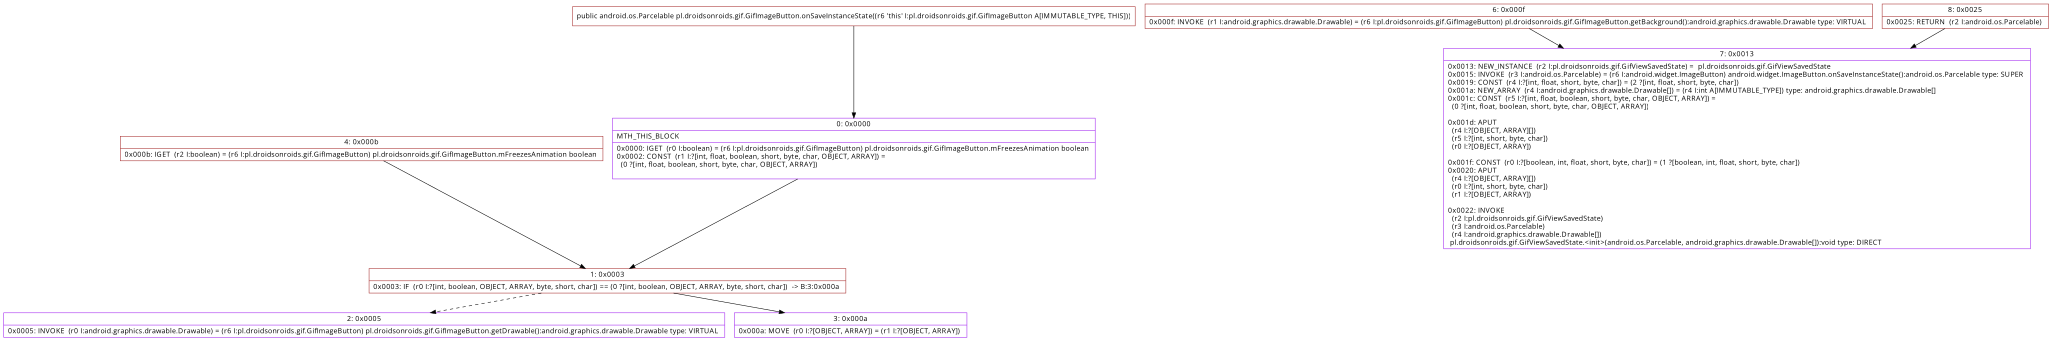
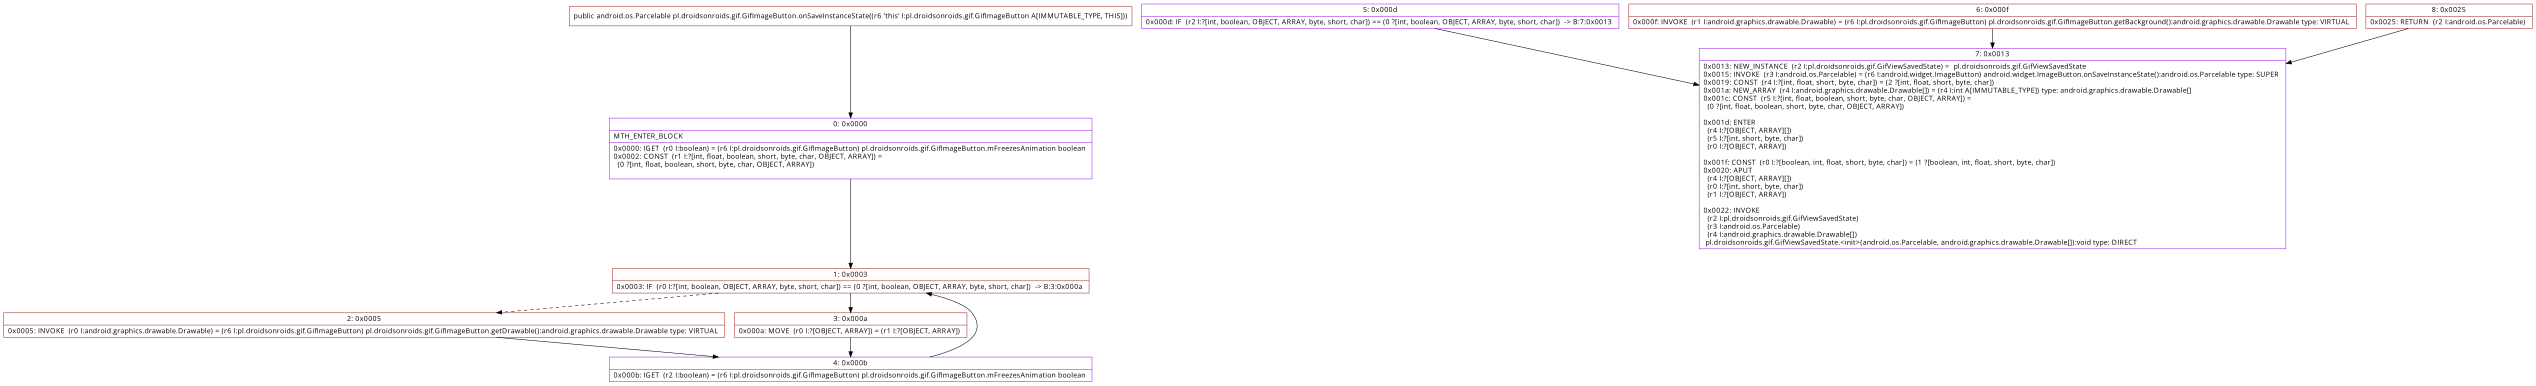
  digraph {
    fontname="Open Sans"
    node [color=brown fontname="Open Sans" shape=record]
    edge [fontname="Open Sans"]
-   n1 [color=purple label="{0\:\ 0x0000|MTH_THIS_BLOCK\l|0x0000: IGET  (r0 I:boolean) = (r6 I:pl.droidsonroids.gif.GifImageButton) pl.droidsonroids.gif.GifImageButton.mFreezesAnimation boolean \l0x0002: CONST  (r1 I:?[int, float, boolean, short, byte, char, OBJECT, ARRAY]) = \l  (0 ?[int, float, boolean, short, byte, char, OBJECT, ARRAY])\l \l}"]
+   n1 [color=purple label="{0\:\ 0x0000|MTH_ENTER_BLOCK\l|0x0000: IGET  (r0 I:boolean) = (r6 I:pl.droidsonroids.gif.GifImageButton) pl.droidsonroids.gif.GifImageButton.mFreezesAnimation boolean \l0x0002: CONST  (r1 I:?[int, float, boolean, short, byte, char, OBJECT, ARRAY]) = \l  (0 ?[int, float, boolean, short, byte, char, OBJECT, ARRAY])\l \l}"]
    n2 [label="{1\:\ 0x0003|0x0003: IF  (r0 I:?[int, boolean, OBJECT, ARRAY, byte, short, char]) == (0 ?[int, boolean, OBJECT, ARRAY, byte, short, char])  \-\> B:3:0x000a \l}"]
-   n3 [color=purple label="{2\:\ 0x0005|0x0005: INVOKE  (r0 I:android.graphics.drawable.Drawable) = (r6 I:pl.droidsonroids.gif.GifImageButton) pl.droidsonroids.gif.GifImageButton.getDrawable():android.graphics.drawable.Drawable type: VIRTUAL \l}"]
-   n4 [color=purple label="{3\:\ 0x000a|0x000a: MOVE  (r0 I:?[OBJECT, ARRAY]) = (r1 I:?[OBJECT, ARRAY]) \l}"]
-   n5 [label="{4\:\ 0x000b|0x000b: IGET  (r2 I:boolean) = (r6 I:pl.droidsonroids.gif.GifImageButton) pl.droidsonroids.gif.GifImageButton.mFreezesAnimation boolean \l}"]
-   n7 [color=purple label="{7\:\ 0x0013|0x0013: NEW_INSTANCE  (r2 I:pl.droidsonroids.gif.GifViewSavedState) =  pl.droidsonroids.gif.GifViewSavedState \l0x0015: INVOKE  (r3 I:android.os.Parcelable) = (r6 I:android.widget.ImageButton) android.widget.ImageButton.onSaveInstanceState():android.os.Parcelable type: SUPER \l0x0019: CONST  (r4 I:?[int, float, short, byte, char]) = (2 ?[int, float, short, byte, char]) \l0x001a: NEW_ARRAY  (r4 I:android.graphics.drawable.Drawable[]) = (r4 I:int A[IMMUTABLE_TYPE]) type: android.graphics.drawable.Drawable[] \l0x001c: CONST  (r5 I:?[int, float, boolean, short, byte, char, OBJECT, ARRAY]) = \l  (0 ?[int, float, boolean, short, byte, char, OBJECT, ARRAY])\l \l0x001d: APUT  \l  (r4 I:?[OBJECT, ARRAY][])\l  (r5 I:?[int, short, byte, char])\l  (r0 I:?[OBJECT, ARRAY])\l \l0x001f: CONST  (r0 I:?[boolean, int, float, short, byte, char]) = (1 ?[boolean, int, float, short, byte, char]) \l0x0020: APUT  \l  (r4 I:?[OBJECT, ARRAY][])\l  (r0 I:?[int, short, byte, char])\l  (r1 I:?[OBJECT, ARRAY])\l \l0x0022: INVOKE  \l  (r2 I:pl.droidsonroids.gif.GifViewSavedState)\l  (r3 I:android.os.Parcelable)\l  (r4 I:android.graphics.drawable.Drawable[])\l pl.droidsonroids.gif.GifViewSavedState.\<init\>(android.os.Parcelable, android.graphics.drawable.Drawable[]):void type: DIRECT \l}"]
+   n3 [label="{2\:\ 0x0005|0x0005: INVOKE  (r0 I:android.graphics.drawable.Drawable) = (r6 I:pl.droidsonroids.gif.GifImageButton) pl.droidsonroids.gif.GifImageButton.getDrawable():android.graphics.drawable.Drawable type: VIRTUAL \l}"]
+   n4 [label="{3\:\ 0x000a|0x000a: MOVE  (r0 I:?[OBJECT, ARRAY]) = (r1 I:?[OBJECT, ARRAY]) \l}"]
+   n5 [color=purple label="{4\:\ 0x000b|0x000b: IGET  (r2 I:boolean) = (r6 I:pl.droidsonroids.gif.GifImageButton) pl.droidsonroids.gif.GifImageButton.mFreezesAnimation boolean \l}"]
+   n6 [color=purple label="{5\:\ 0x000d|0x000d: IF  (r2 I:?[int, boolean, OBJECT, ARRAY, byte, short, char]) == (0 ?[int, boolean, OBJECT, ARRAY, byte, short, char])  \-\> B:7:0x0013 \l}"]
+   n7 [color=purple label="{7\:\ 0x0013|0x0013: NEW_INSTANCE  (r2 I:pl.droidsonroids.gif.GifViewSavedState) =  pl.droidsonroids.gif.GifViewSavedState \l0x0015: INVOKE  (r3 I:android.os.Parcelable) = (r6 I:android.widget.ImageButton) android.widget.ImageButton.onSaveInstanceState():android.os.Parcelable type: SUPER \l0x0019: CONST  (r4 I:?[int, float, short, byte, char]) = (2 ?[int, float, short, byte, char]) \l0x001a: NEW_ARRAY  (r4 I:android.graphics.drawable.Drawable[]) = (r4 I:int A[IMMUTABLE_TYPE]) type: android.graphics.drawable.Drawable[] \l0x001c: CONST  (r5 I:?[int, float, boolean, short, byte, char, OBJECT, ARRAY]) = \l  (0 ?[int, float, boolean, short, byte, char, OBJECT, ARRAY])\l \l0x001d: ENTER  \l  (r4 I:?[OBJECT, ARRAY][])\l  (r5 I:?[int, short, byte, char])\l  (r0 I:?[OBJECT, ARRAY])\l \l0x001f: CONST  (r0 I:?[boolean, int, float, short, byte, char]) = (1 ?[boolean, int, float, short, byte, char]) \l0x0020: APUT  \l  (r4 I:?[OBJECT, ARRAY][])\l  (r0 I:?[int, short, byte, char])\l  (r1 I:?[OBJECT, ARRAY])\l \l0x0022: INVOKE  \l  (r2 I:pl.droidsonroids.gif.GifViewSavedState)\l  (r3 I:android.os.Parcelable)\l  (r4 I:android.graphics.drawable.Drawable[])\l pl.droidsonroids.gif.GifViewSavedState.\<init\>(android.os.Parcelable, android.graphics.drawable.Drawable[]):void type: DIRECT \l}"]
    n8 [label="{6\:\ 0x000f|0x000f: INVOKE  (r1 I:android.graphics.drawable.Drawable) = (r6 I:pl.droidsonroids.gif.GifImageButton) pl.droidsonroids.gif.GifImageButton.getBackground():android.graphics.drawable.Drawable type: VIRTUAL \l}"]
    n9 [label="{8\:\ 0x0025|0x0025: RETURN  (r2 I:android.os.Parcelable) \l}"]
    n10 [label="{public android.os.Parcelable pl.droidsonroids.gif.GifImageButton.onSaveInstanceState((r6 'this' I:pl.droidsonroids.gif.GifImageButton A[IMMUTABLE_TYPE, THIS])) }"]
    n1 -> n2
    n2 -> n3 [style=dashed]
    n2 -> n4
+   n3 -> n5
+   n4 -> n5
    n5 -> n2
+   n6 -> n7
    n8 -> n7
    n9 -> n7
    n10 -> n1
  }
